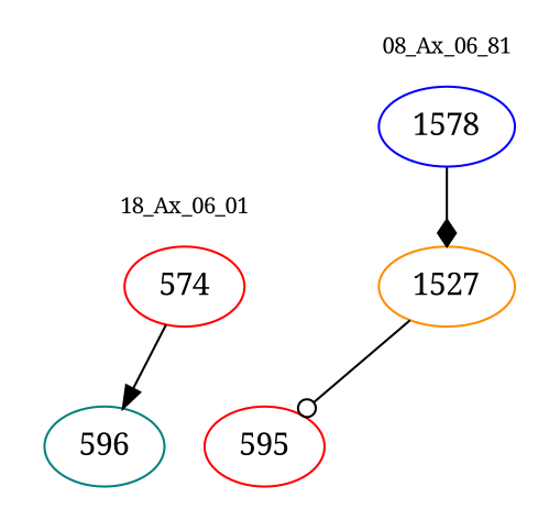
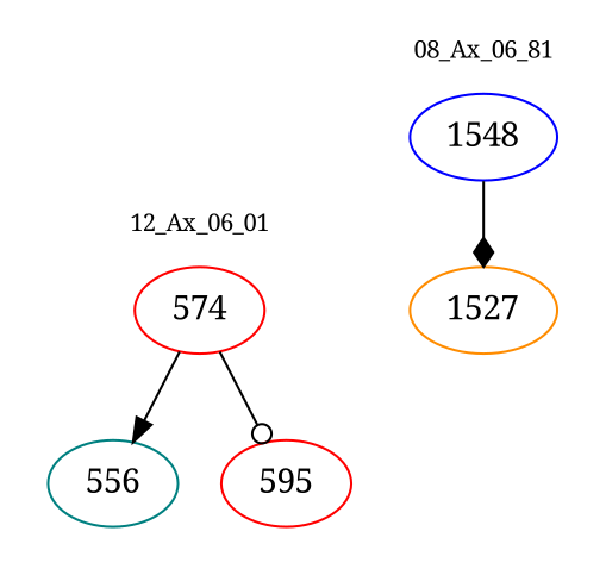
  digraph {
    fontname="Noto Serif"
    node [color=red fontname="Noto Serif"]
    edge [color=black fontname="Noto Serif"]
    n1 [label=574]
-   n2 [color=teal label=596]
+   n2 [color=teal label=556]
    n3 [label=595]
-   n4 [color=blue label=1578]
+   n4 [color=blue label=1548]
    n5 [color=darkorange label=1527]
    subgraph cluster_1 {
      color=white
      fontsize=10
-     label="18_Ax_06_01"
+     label="12_Ax_06_01"
      n1
      n2
      n3
    }
    subgraph cluster_2 {
      color=white
      fontsize=10
      label="08_Ax_06_81"
      n4
      n5
    }
    n1 -> n2 [arrowhead=normal]
-   n5 -> n3 [arrowhead=odot]
+   n1 -> n3 [arrowhead=odot]
    n4 -> n5 [arrowhead=diamond]
  }
